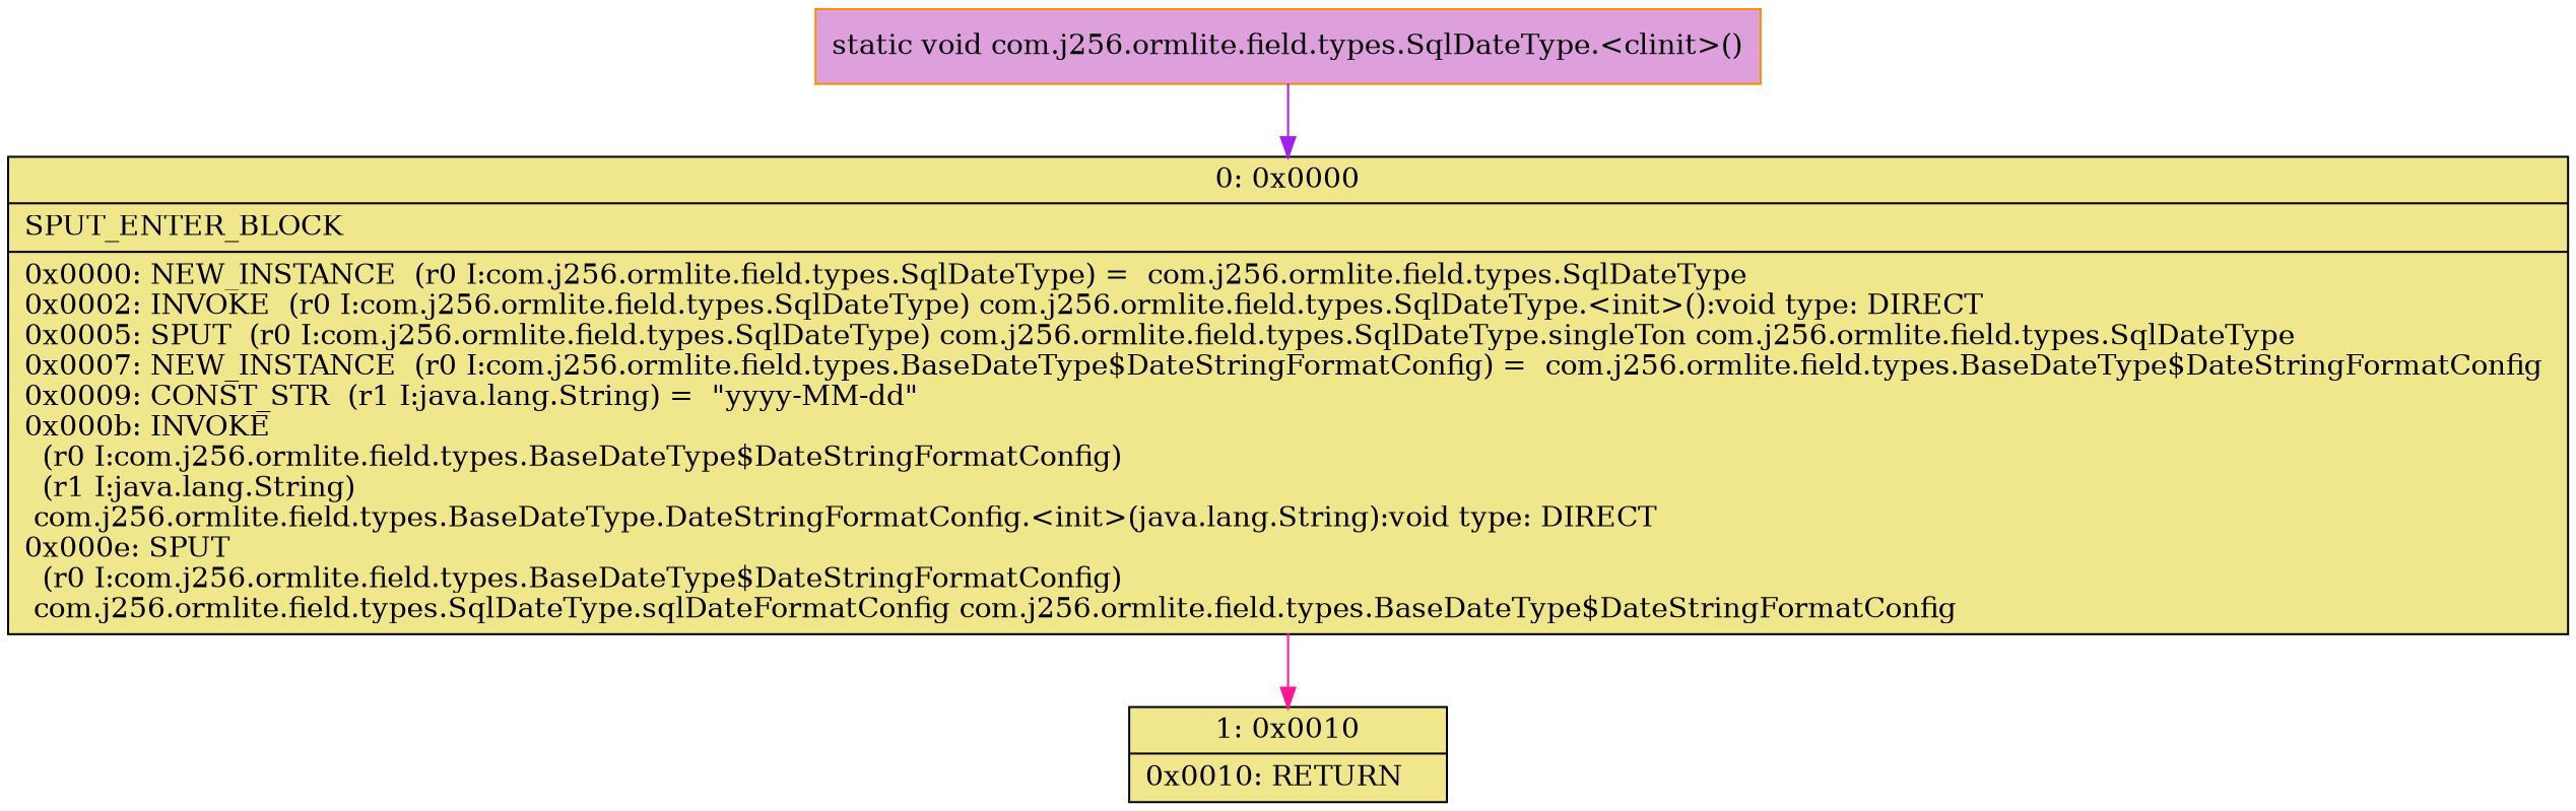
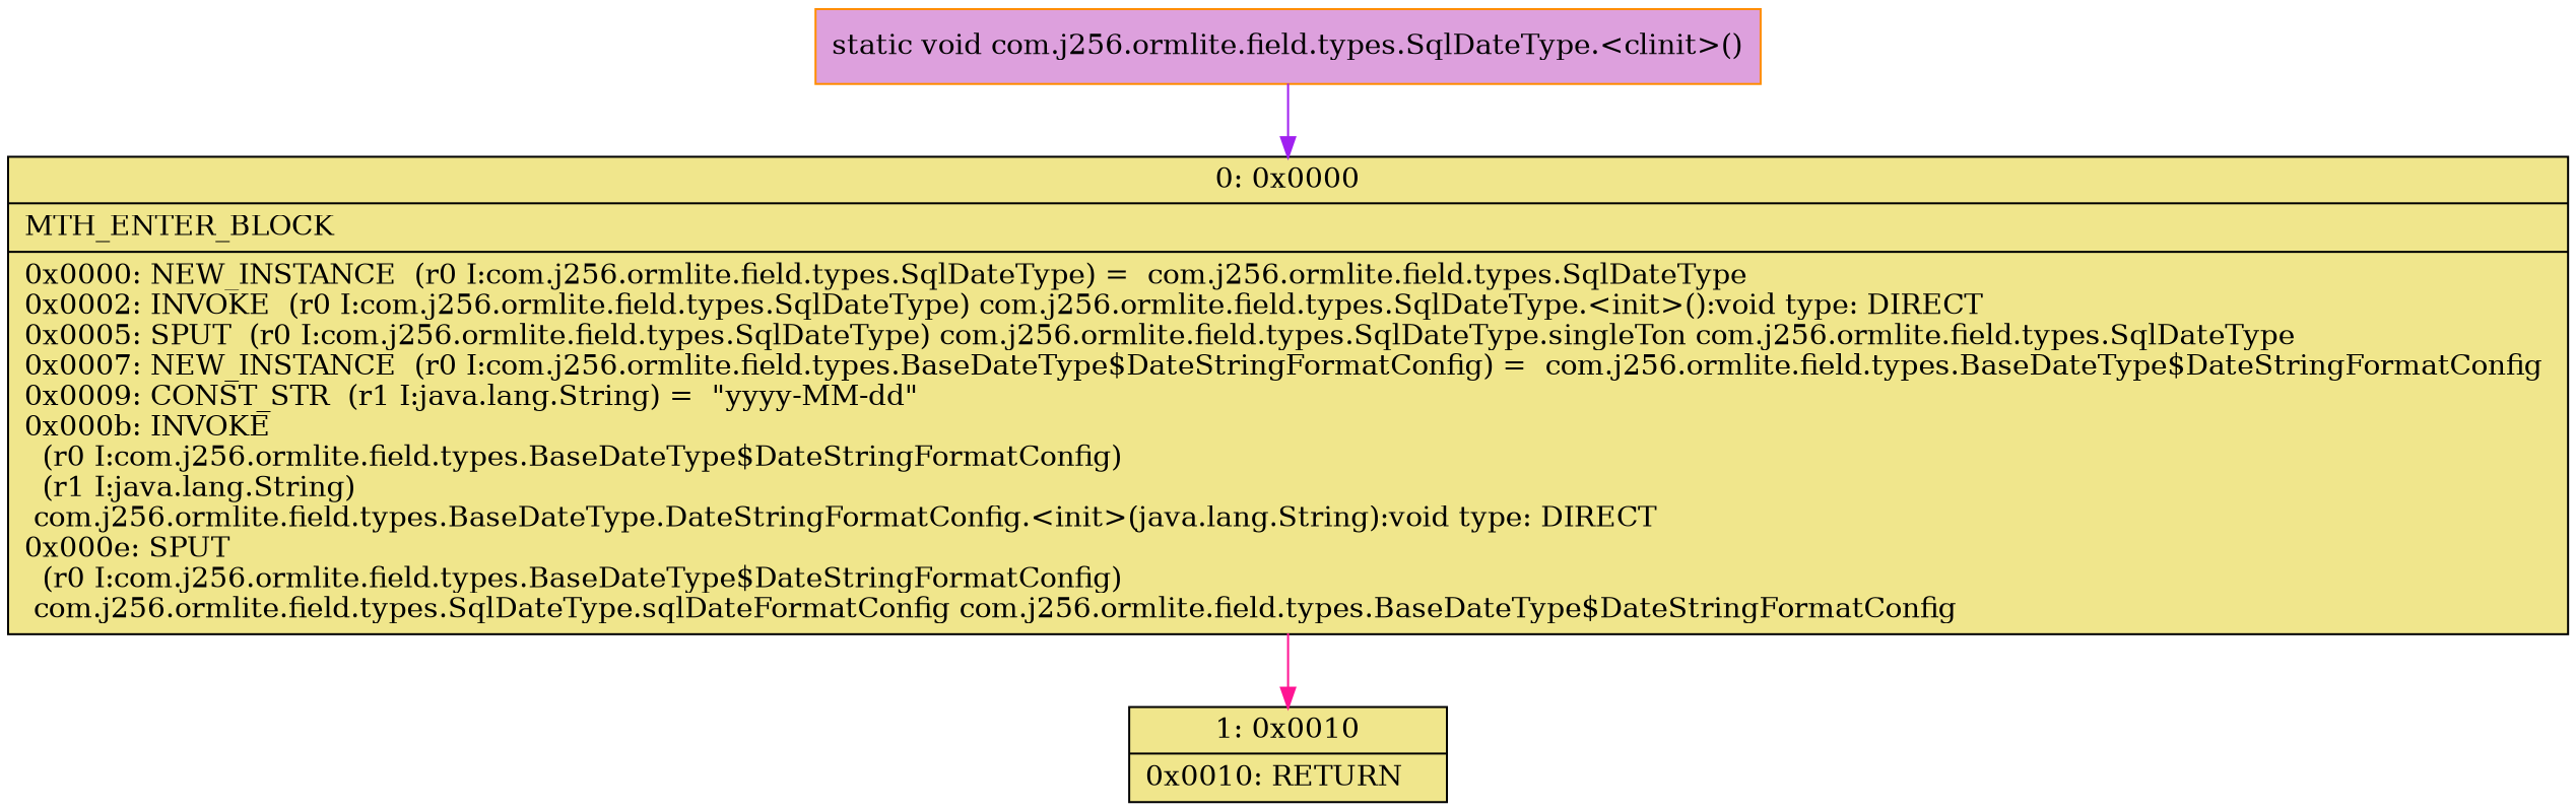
  digraph {
    node [shape=record style=filled fillcolor=khaki color=black]
-   n1 [label="{0\:\ 0x0000|SPUT_ENTER_BLOCK\l|0x0000: NEW_INSTANCE  (r0 I:com.j256.ormlite.field.types.SqlDateType) =  com.j256.ormlite.field.types.SqlDateType \l0x0002: INVOKE  (r0 I:com.j256.ormlite.field.types.SqlDateType) com.j256.ormlite.field.types.SqlDateType.\<init\>():void type: DIRECT \l0x0005: SPUT  (r0 I:com.j256.ormlite.field.types.SqlDateType) com.j256.ormlite.field.types.SqlDateType.singleTon com.j256.ormlite.field.types.SqlDateType \l0x0007: NEW_INSTANCE  (r0 I:com.j256.ormlite.field.types.BaseDateType$DateStringFormatConfig) =  com.j256.ormlite.field.types.BaseDateType$DateStringFormatConfig \l0x0009: CONST_STR  (r1 I:java.lang.String) =  \"yyyy\-MM\-dd\" \l0x000b: INVOKE  \l  (r0 I:com.j256.ormlite.field.types.BaseDateType$DateStringFormatConfig)\l  (r1 I:java.lang.String)\l com.j256.ormlite.field.types.BaseDateType.DateStringFormatConfig.\<init\>(java.lang.String):void type: DIRECT \l0x000e: SPUT  \l  (r0 I:com.j256.ormlite.field.types.BaseDateType$DateStringFormatConfig)\l com.j256.ormlite.field.types.SqlDateType.sqlDateFormatConfig com.j256.ormlite.field.types.BaseDateType$DateStringFormatConfig \l}"]
+   n1 [label="{0\:\ 0x0000|MTH_ENTER_BLOCK\l|0x0000: NEW_INSTANCE  (r0 I:com.j256.ormlite.field.types.SqlDateType) =  com.j256.ormlite.field.types.SqlDateType \l0x0002: INVOKE  (r0 I:com.j256.ormlite.field.types.SqlDateType) com.j256.ormlite.field.types.SqlDateType.\<init\>():void type: DIRECT \l0x0005: SPUT  (r0 I:com.j256.ormlite.field.types.SqlDateType) com.j256.ormlite.field.types.SqlDateType.singleTon com.j256.ormlite.field.types.SqlDateType \l0x0007: NEW_INSTANCE  (r0 I:com.j256.ormlite.field.types.BaseDateType$DateStringFormatConfig) =  com.j256.ormlite.field.types.BaseDateType$DateStringFormatConfig \l0x0009: CONST_STR  (r1 I:java.lang.String) =  \"yyyy\-MM\-dd\" \l0x000b: INVOKE  \l  (r0 I:com.j256.ormlite.field.types.BaseDateType$DateStringFormatConfig)\l  (r1 I:java.lang.String)\l com.j256.ormlite.field.types.BaseDateType.DateStringFormatConfig.\<init\>(java.lang.String):void type: DIRECT \l0x000e: SPUT  \l  (r0 I:com.j256.ormlite.field.types.BaseDateType$DateStringFormatConfig)\l com.j256.ormlite.field.types.SqlDateType.sqlDateFormatConfig com.j256.ormlite.field.types.BaseDateType$DateStringFormatConfig \l}"]
    n2 [label="{1\:\ 0x0010|0x0010: RETURN   \l}"]
    n3 [label="{static void com.j256.ormlite.field.types.SqlDateType.\<clinit\>() }" fillcolor=plum color=darkorange]
    n1 -> n2 [color=deeppink]
    n3 -> n1 [color=purple]
  }
